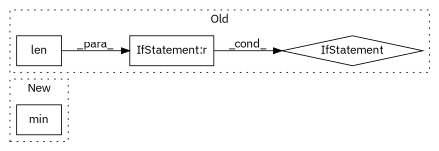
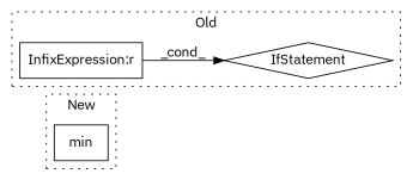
  digraph {
    rankdir=LR
    fontname="IBM Plex Sans"
    node [a=32 shape=box fontname="IBM Plex Sans"]
    edge [fontname="IBM Plex Sans"]
    n1 [l=5 label=min s=784]
-   n2 [l="4,1" label=len s="554,563"]
    n3 [a=25 l="4,2" label=IfStatement s="550,568" shape=diamond]
-   n4 [a=27 l=3 label="IfStatement:r" s=564]
+   n4 [a=27 l=3 label="InfixExpression:r" s=564]
    subgraph cluster_1 {
      label=New
      style=dotted
      n1
    }
    subgraph cluster_2 {
      label=Old
      style=dotted
-     n2
      n3
      n4
    }
-   n2 -> n4 [label=_para_]
    n4 -> n3 [label=_cond_]
  }
